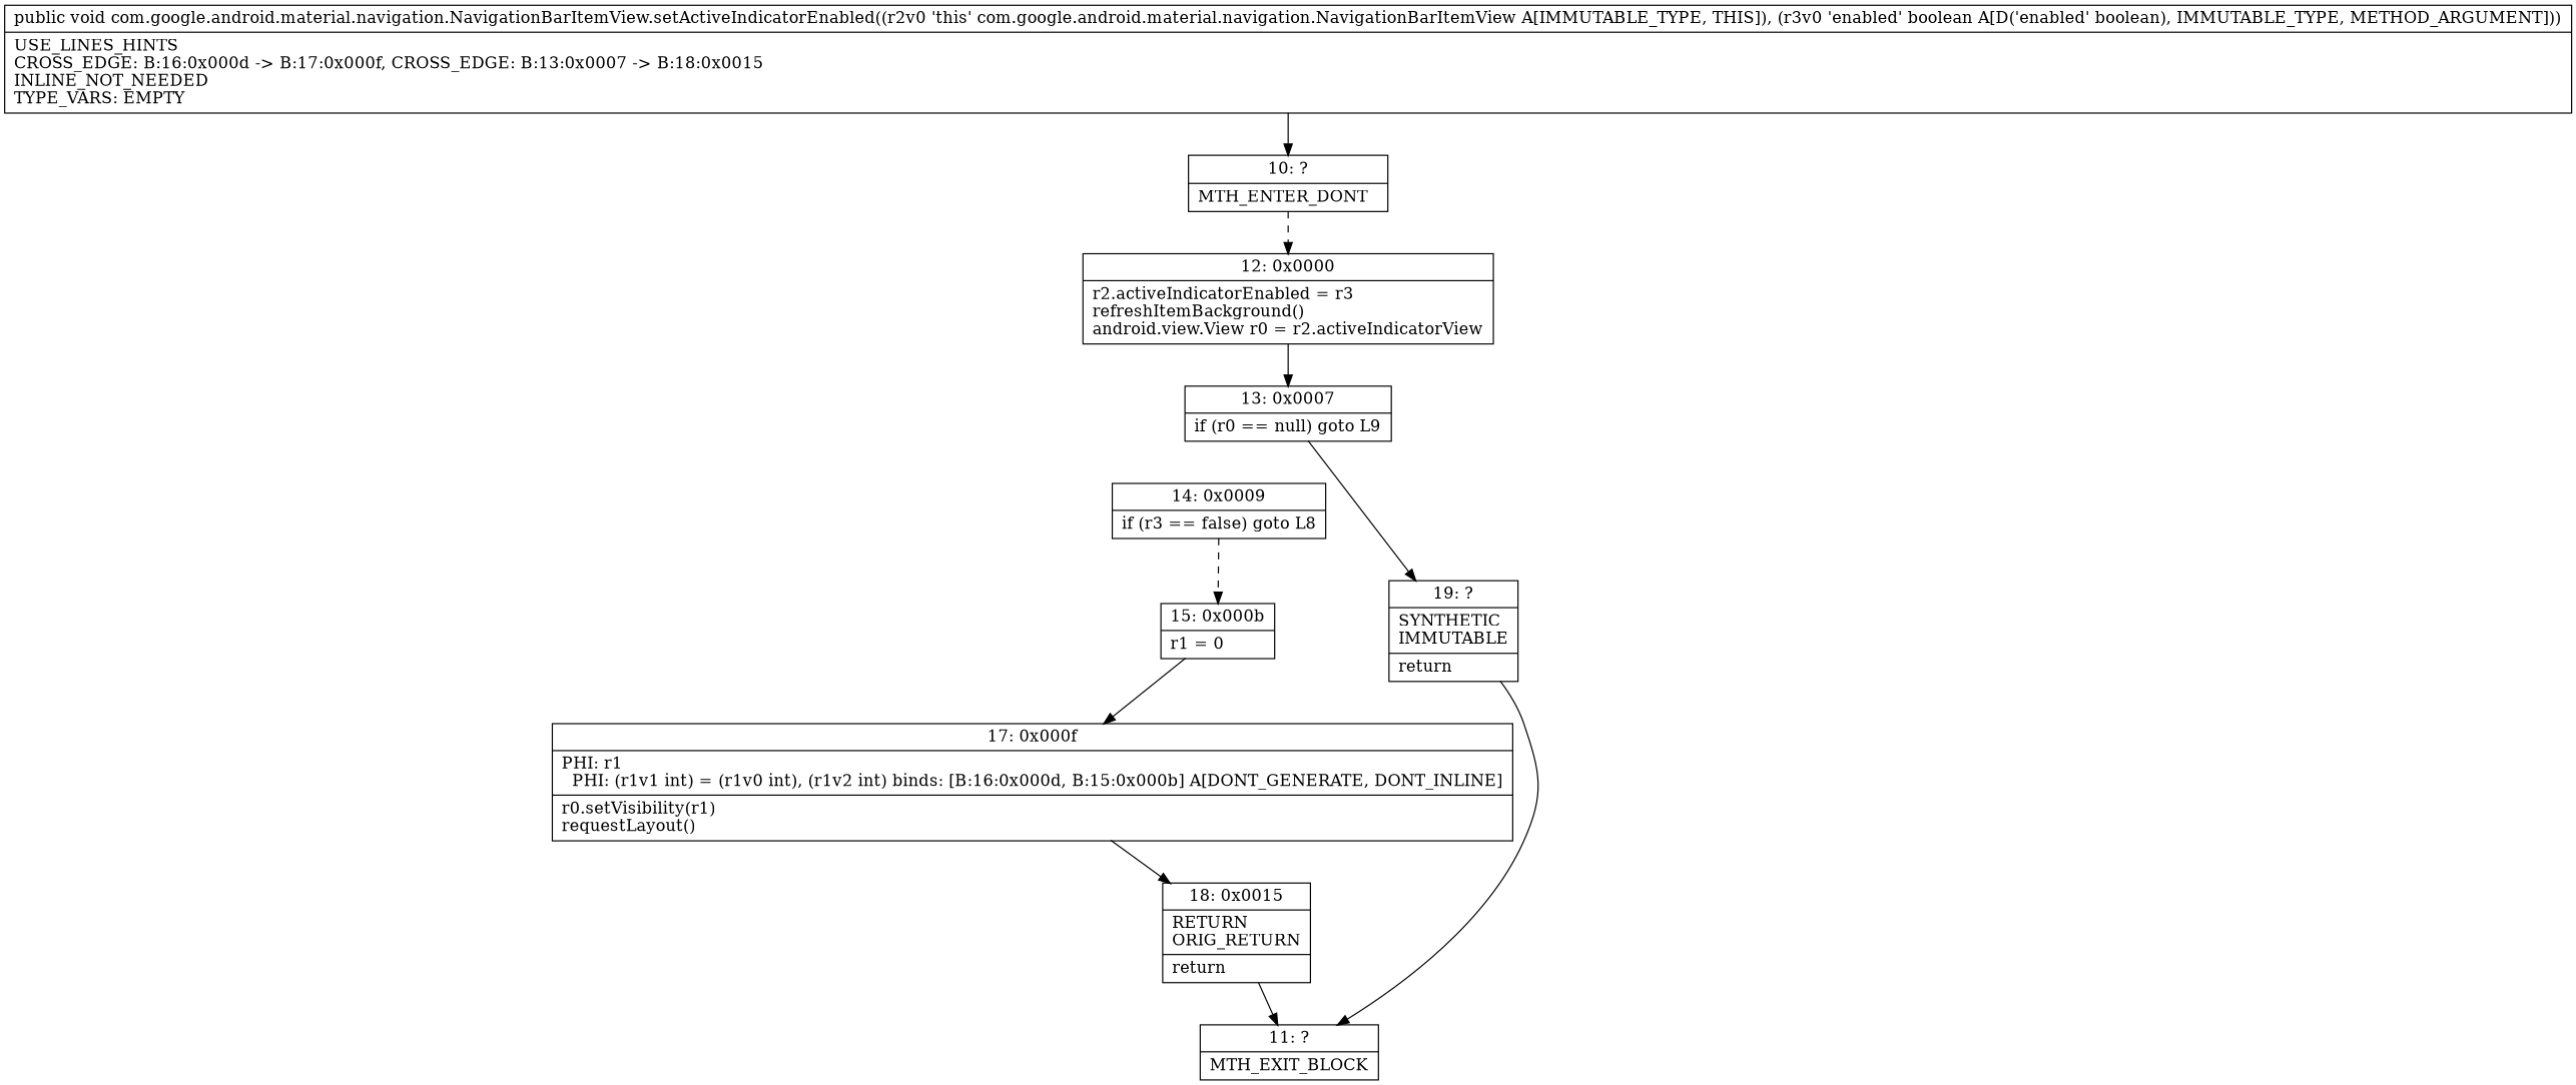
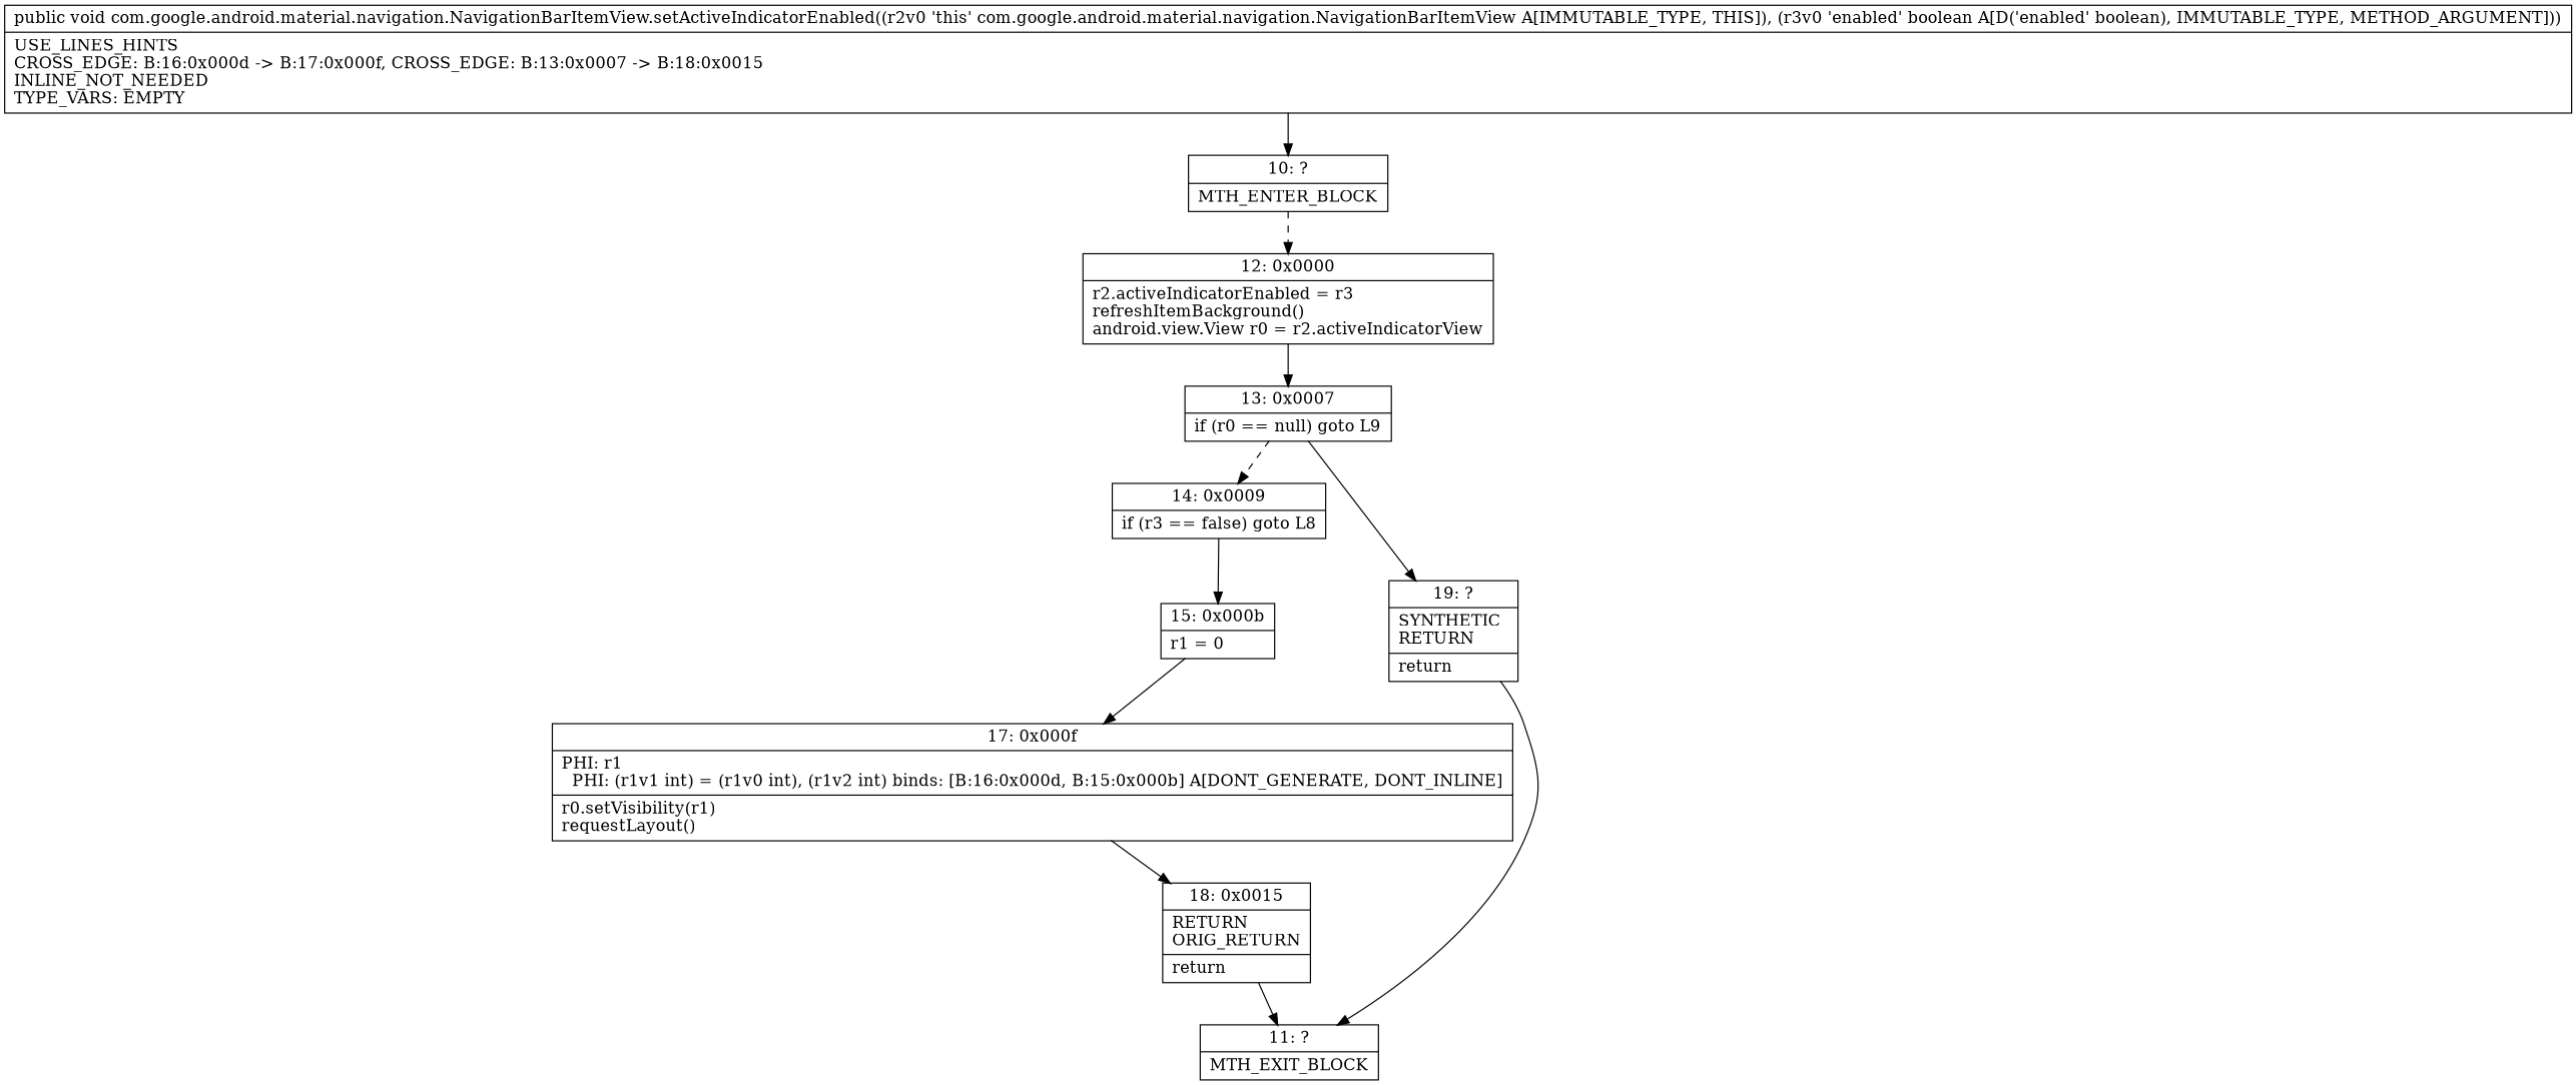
  digraph {
    node [shape=record]
-   n1 [label="{10\:\ ?|MTH_ENTER_DONT\l}"]
+   n1 [label="{10\:\ ?|MTH_ENTER_BLOCK\l}"]
    n2 [label="{12\:\ 0x0000|r2.activeIndicatorEnabled = r3\lrefreshItemBackground()\landroid.view.View r0 = r2.activeIndicatorView\l}"]
    n3 [label="{13\:\ 0x0007|if (r0 == null) goto L9\l}"]
    n4 [label="{14\:\ 0x0009|if (r3 == false) goto L8\l}"]
-   n5 [label="{19\:\ ?|SYNTHETIC\lIMMUTABLE\l|return\l}"]
+   n5 [label="{19\:\ ?|SYNTHETIC\lRETURN\l|return\l}"]
    n6 [label="{15\:\ 0x000b|r1 = 0\l}"]
    n7 [label="{11\:\ ?|MTH_EXIT_BLOCK\l}"]
    n8 [label="{17\:\ 0x000f|PHI: r1 \l  PHI: (r1v1 int) = (r1v0 int), (r1v2 int) binds: [B:16:0x000d, B:15:0x000b] A[DONT_GENERATE, DONT_INLINE]\l|r0.setVisibility(r1)\lrequestLayout()\l}"]
    n9 [label="{18\:\ 0x0015|RETURN\lORIG_RETURN\l|return\l}"]
    n10 [label="{public void com.google.android.material.navigation.NavigationBarItemView.setActiveIndicatorEnabled((r2v0 'this' com.google.android.material.navigation.NavigationBarItemView A[IMMUTABLE_TYPE, THIS]), (r3v0 'enabled' boolean A[D('enabled' boolean), IMMUTABLE_TYPE, METHOD_ARGUMENT]))  | USE_LINES_HINTS\lCROSS_EDGE: B:16:0x000d \-\> B:17:0x000f, CROSS_EDGE: B:13:0x0007 \-\> B:18:0x0015\lINLINE_NOT_NEEDED\lTYPE_VARS: EMPTY\l}"]
    n1 -> n2 [style=dashed]
    n2 -> n3
+   n3 -> n4 [style=dashed]
    n3 -> n5
-   n4 -> n6 [style=dashed]
+   n4 -> n6 [style=solid]
    n5 -> n7
    n6 -> n8
    n8 -> n9
    n9 -> n7
    n10 -> n1
  }
